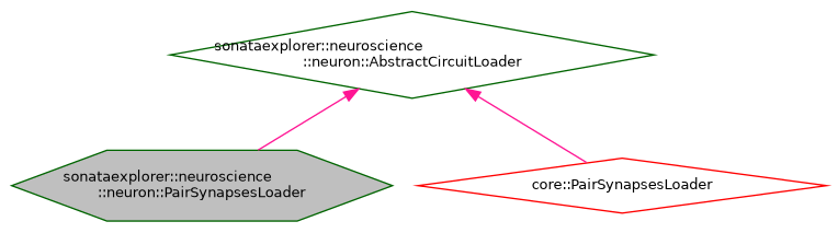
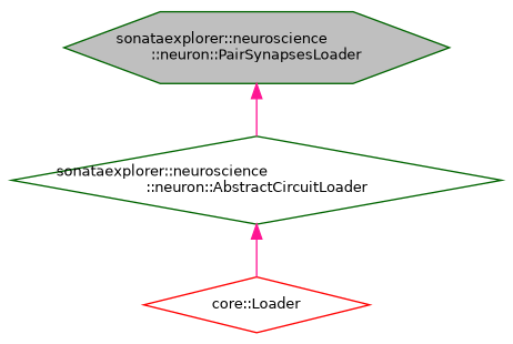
  digraph {
    fontname="DejaVu Sans"
    node [color=darkgreen fillcolor=white fontname="DejaVu Sans" fontsize=10 shape=diamond style=filled]
    edge [color=deeppink dir=back fontname="DejaVu Sans" fontsize=10 labelfontname=Helvetica labelfontsize=10 style=solid]
    n1 [fillcolor=grey75 fontcolor=black height=0.2 label="sonataexplorer::neuroscience\l::neuron::PairSynapsesLoader" shape=hexagon width=0.4]
    n2 [height=0.2 label="sonataexplorer::neuroscience\l::neuron::AbstractCircuitLoader" width=0.4]
-   n3 [color=red height=0.2 label="core::PairSynapsesLoader" width=0.4]
-   n2 -> n1
+   n3 [color=red height=0.2 label="core::Loader" width=0.4]
+   n1 -> n2
    n2 -> n3
  }
